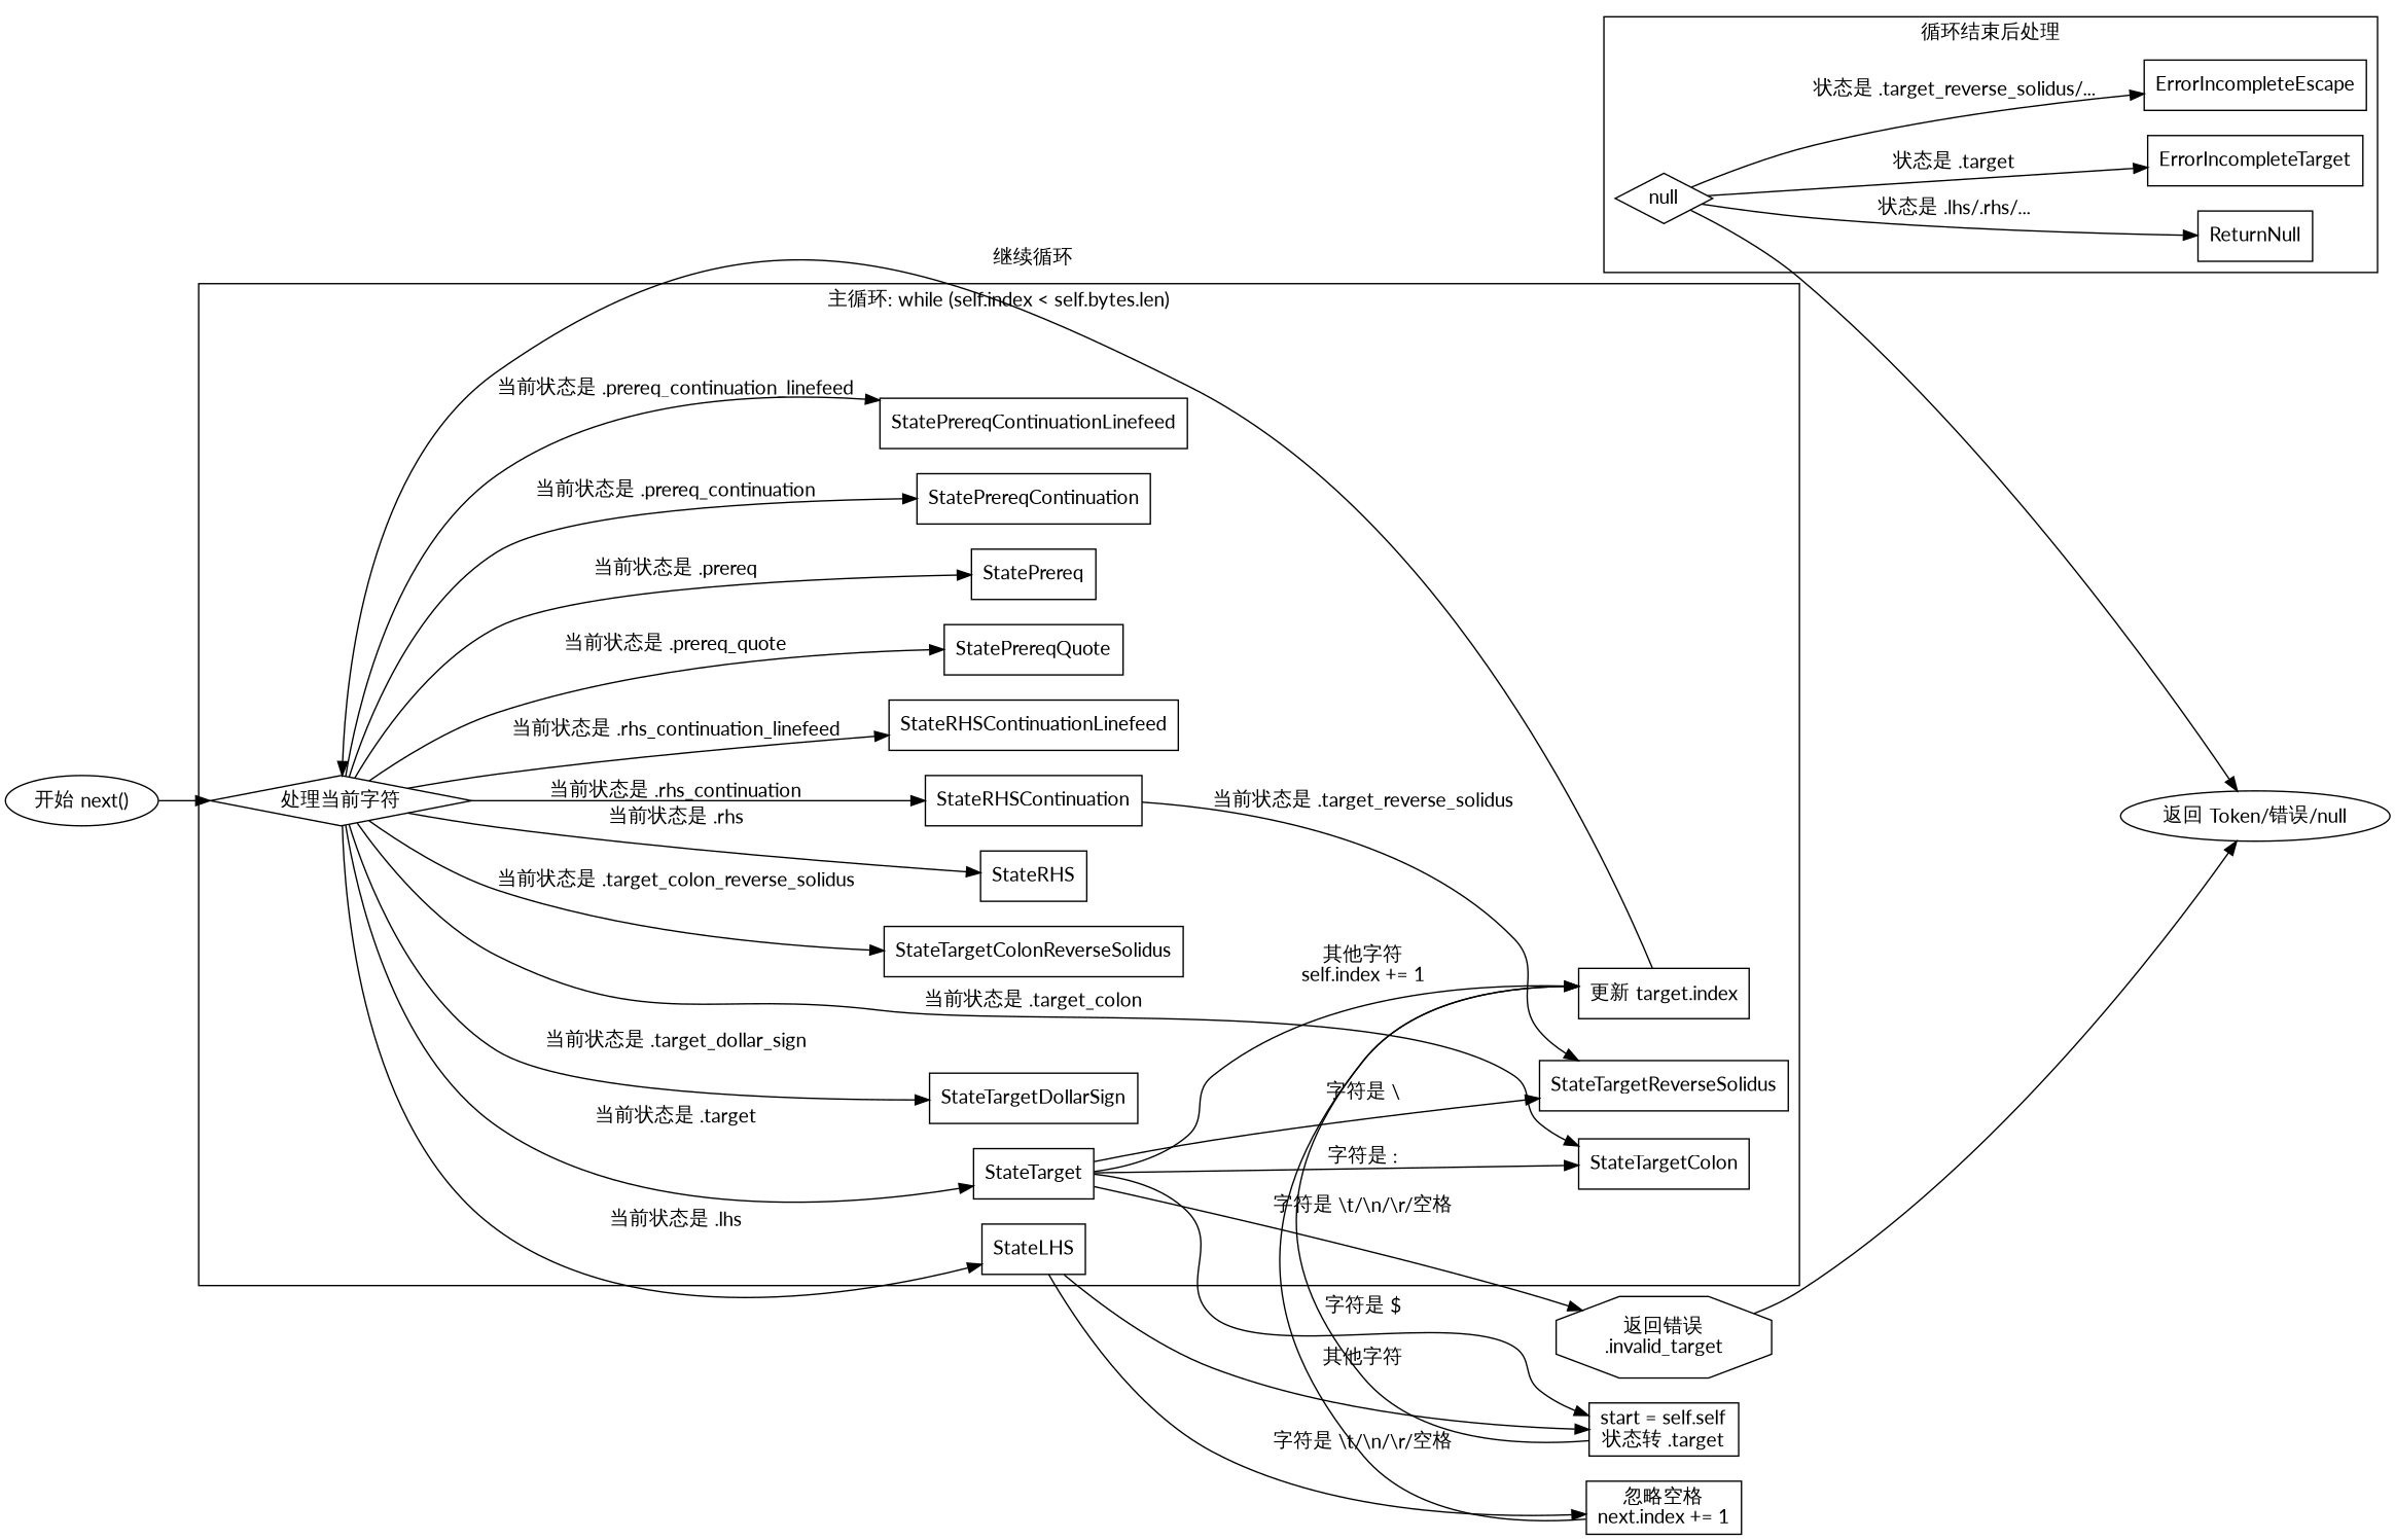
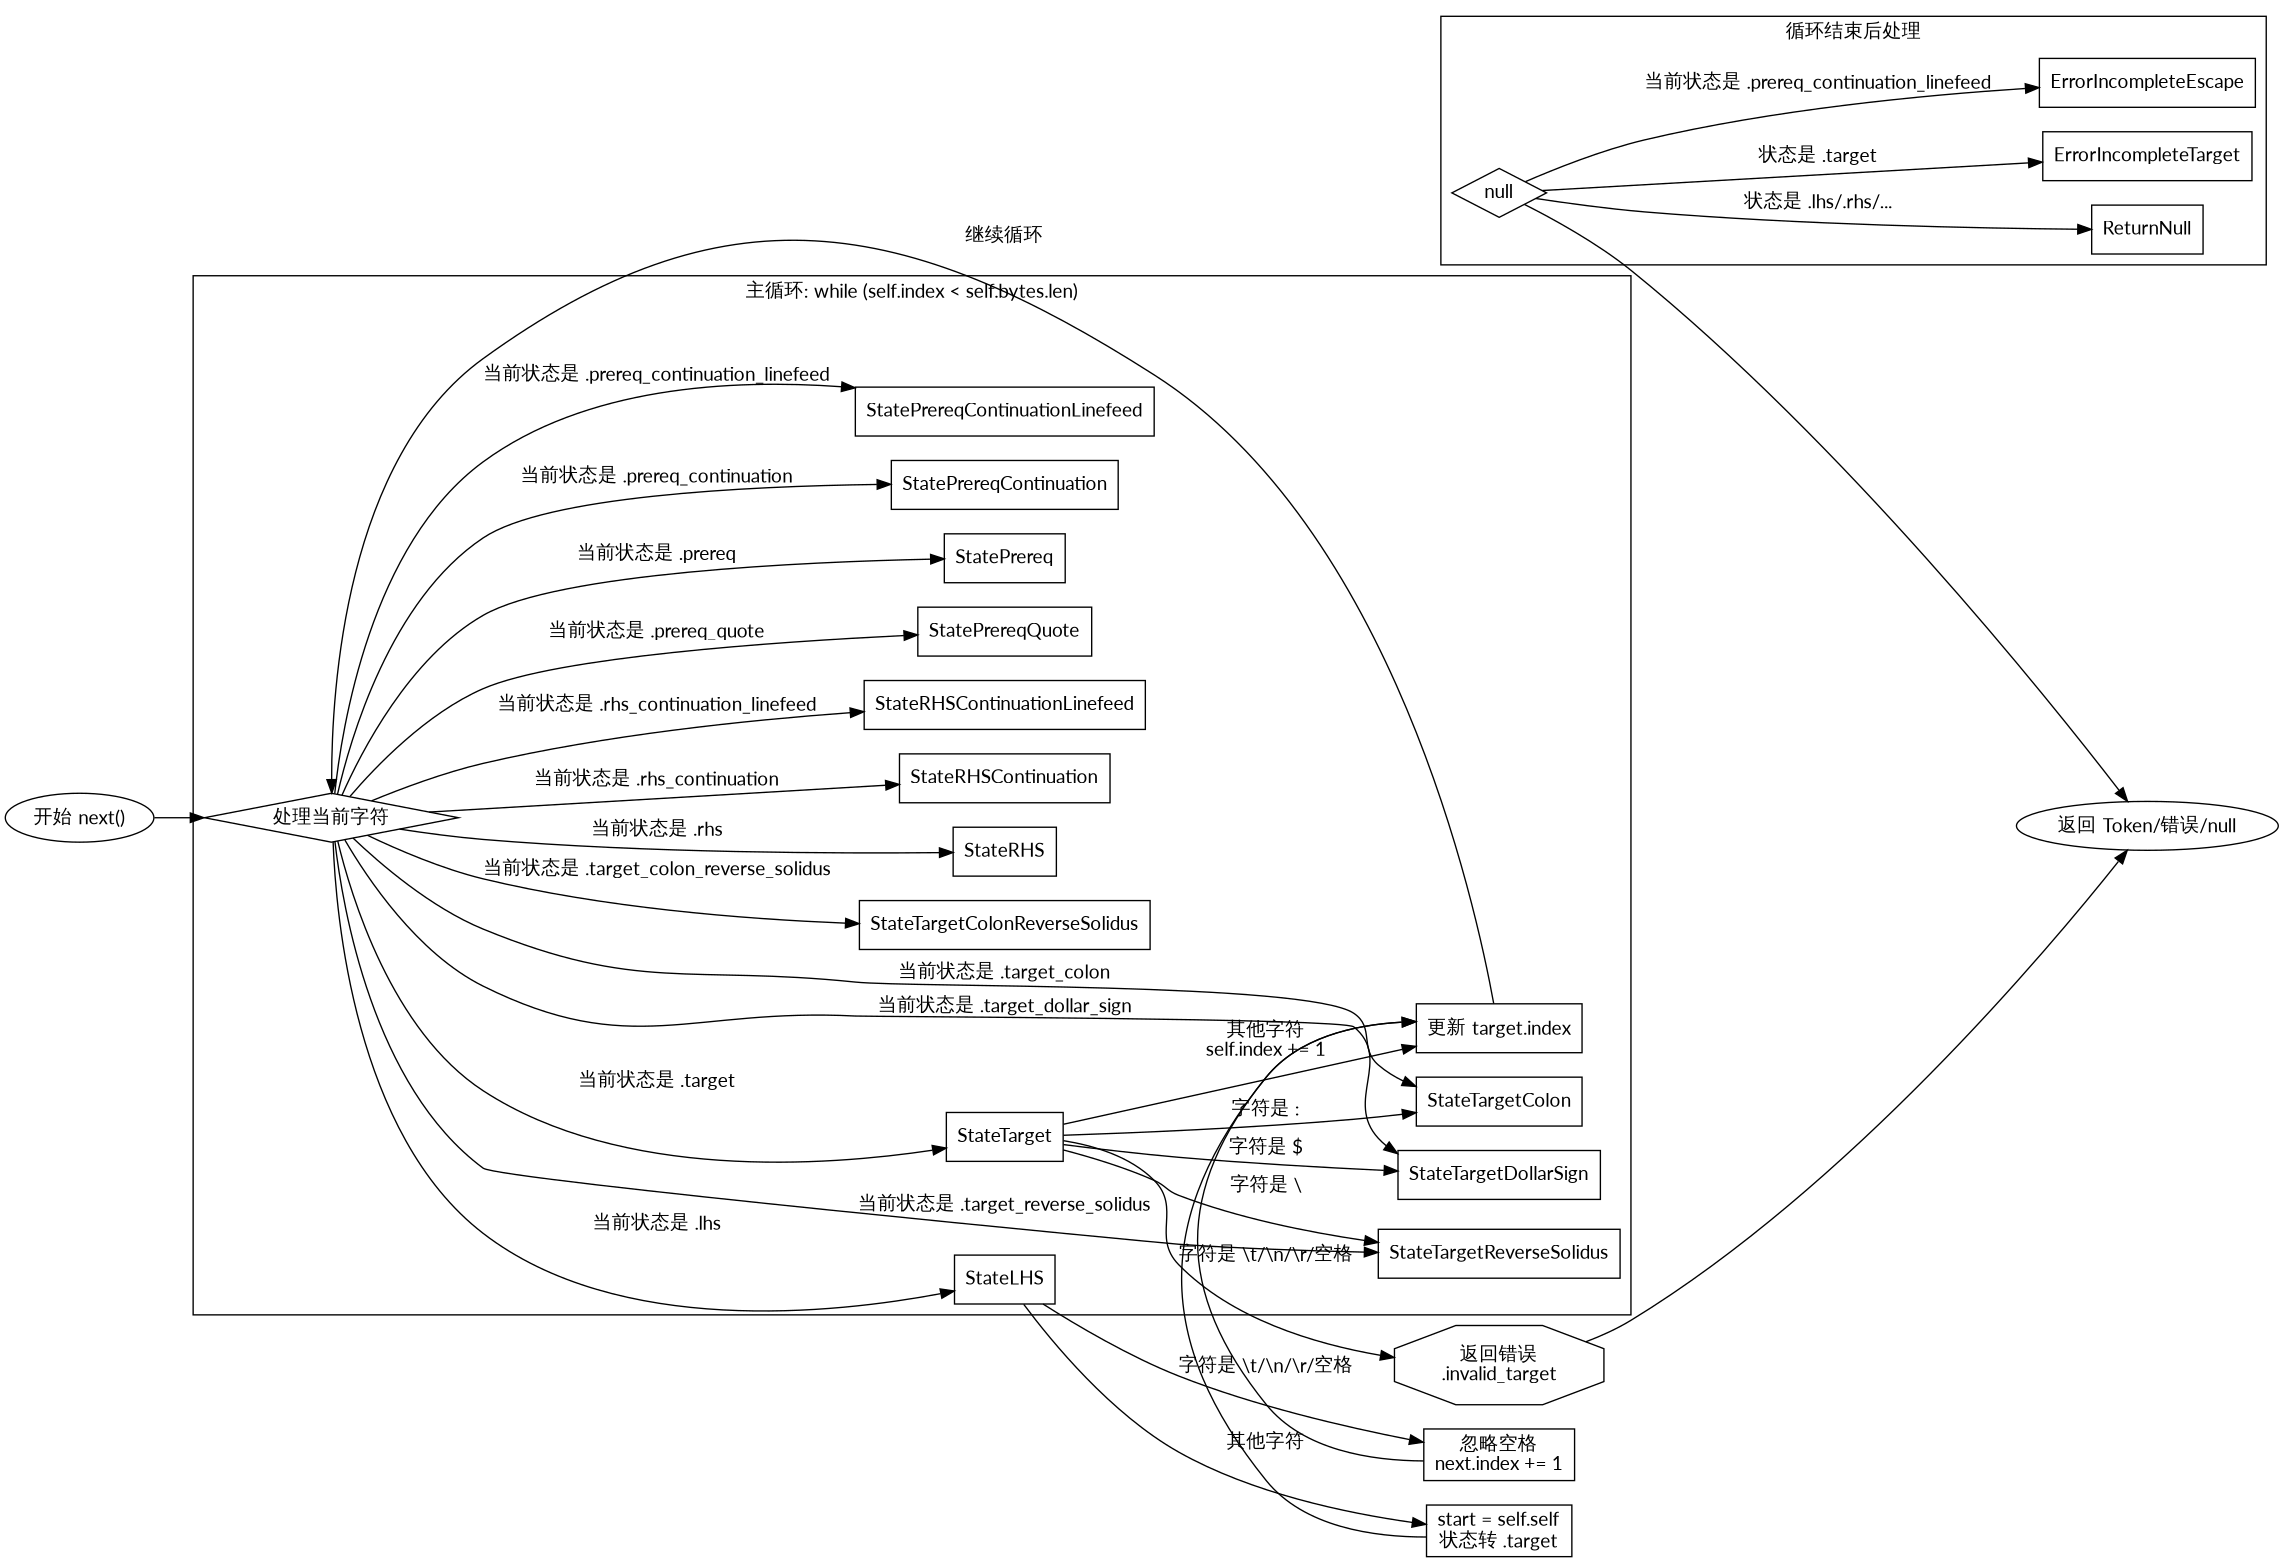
  digraph {
    fontname=Lato
    rankdir=LR
    node [fontname=Lato shape=rectangle]
    edge [fontname=Lato]
    n1 [label="处理当前字符" shape=diamond]
    StateLHS
    StateTarget
    StateTargetReverseSolidus
    StateTargetDollarSign
    StateTargetColon
    StateTargetColonReverseSolidus
    StateRHS
    StateRHSContinuation
    StateRHSContinuationLinefeed
    StatePrereqQuote
    StatePrereq
    StatePrereqContinuation
    StatePrereqContinuationLinefeed
    n15 [label="更新 target.index" shape=box]
    n16 [label=null shape=diamond]
    ReturnNull
    ErrorIncompleteTarget
    ErrorIncompleteEscape
    n20 [label="忽略空格\nnext.index += 1"]
    n21 [label="start = self.self\n状态转 .target"]
    n22 [label="返回错误\n.invalid_target" shape=octagon]
    n23 [label="返回 Token/错误/null" shape=ellipse]
    n24 [label="开始 next()" shape=ellipse]
    subgraph cluster_1 {
      label="主循环: while (self.index < self.bytes.len)"
      n1
      StateLHS
      StateTarget
      StateTargetReverseSolidus
      StateTargetDollarSign
      StateTargetColon
      StateTargetColonReverseSolidus
      StateRHS
      StateRHSContinuation
      StateRHSContinuationLinefeed
      StatePrereqQuote
      StatePrereq
      StatePrereqContinuation
      StatePrereqContinuationLinefeed
      n15
    }
    subgraph cluster_2 {
      label="循环结束后处理"
      n16
      ReturnNull
      ErrorIncompleteTarget
      ErrorIncompleteEscape
    }
    n1 -> StateLHS [label="当前状态是 .lhs"]
    n1 -> StateTarget [label="当前状态是 .target"]
-   StateRHSContinuation -> StateTargetReverseSolidus [label="当前状态是 .target_reverse_solidus"]
+   n1 -> StateTargetReverseSolidus [label="当前状态是 .target_reverse_solidus"]
    n1 -> StateTargetDollarSign [label="当前状态是 .target_dollar_sign"]
    n1 -> StateTargetColon [label="当前状态是 .target_colon"]
    n1 -> StateTargetColonReverseSolidus [label="当前状态是 .target_colon_reverse_solidus"]
    n1 -> StateRHS [label="当前状态是 .rhs"]
    n1 -> StateRHSContinuation [label="当前状态是 .rhs_continuation"]
    n1 -> StateRHSContinuationLinefeed [label="当前状态是 .rhs_continuation_linefeed"]
    n1 -> StatePrereqQuote [label="当前状态是 .prereq_quote"]
    n1 -> StatePrereq [label="当前状态是 .prereq"]
    n1 -> StatePrereqContinuation [label="当前状态是 .prereq_continuation"]
    n1 -> StatePrereqContinuationLinefeed [label="当前状态是 .prereq_continuation_linefeed"]
    StateLHS -> n20 [label="字符是 \\t/\\n/\\r/空格"]
    StateLHS -> n21 [label="其他字符"]
    StateTarget -> StateTargetReverseSolidus [label="字符是 \\"]
-   StateTarget -> n21 [label="字符是 $"]
+   StateTarget -> StateTargetDollarSign [label="字符是 $"]
    StateTarget -> StateTargetColon [label="字符是 :"]
    StateTarget -> n15 [label="其他字符\nself.index += 1"]
    StateTarget -> n22 [label="字符是 \\t/\\n/\\r/空格"]
    n15 -> n1 [label="继续循环"]
    n16 -> ReturnNull [label="状态是 .lhs/.rhs/..."]
    n16 -> ErrorIncompleteTarget [label="状态是 .target"]
-   n16 -> ErrorIncompleteEscape [label="状态是 .target_reverse_solidus/..."]
+   n16 -> ErrorIncompleteEscape [label="当前状态是 .prereq_continuation_linefeed"]
    n16 -> n23
    n20 -> n15
    n21 -> n15
    n22 -> n23
    n24 -> n1
  }
